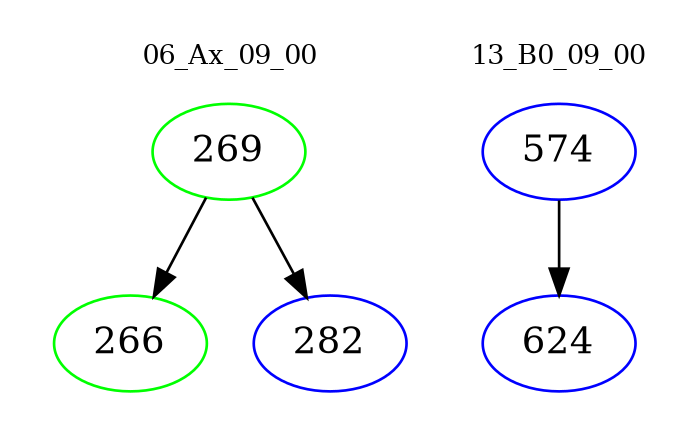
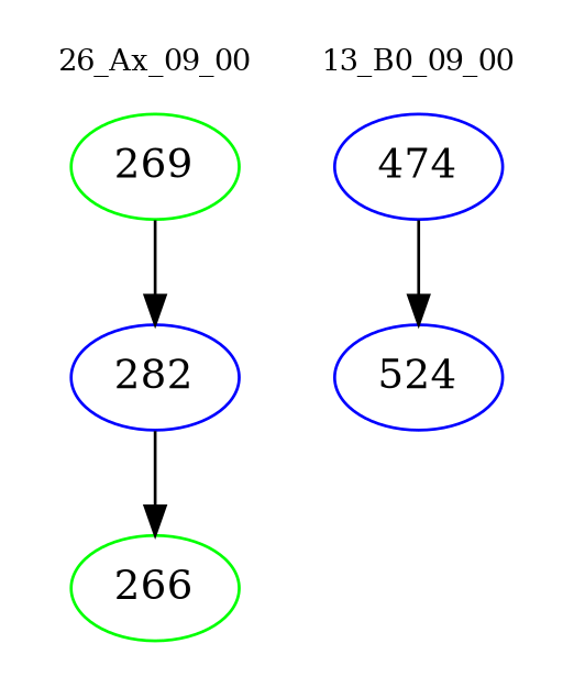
  digraph {
    node [color=blue]
    edge [color=black]
    n1 [color=green label=269]
    n2 [color=green label=266]
    n3 [label=282]
-   n4 [label=574]
-   n5 [label=624]
+   n4 [label=474]
+   n5 [label=524]
    subgraph cluster_1 {
      color=white
      fontsize=10
-     label="06_Ax_09_00"
+     label="26_Ax_09_00"
      n1
      n2
      n3
    }
    subgraph cluster_2 {
      color=white
      fontsize=10
      label="13_B0_09_00"
      n4
      n5
    }
-   n1 -> n2
+   n3 -> n2
    n1 -> n3
    n4 -> n5
  }
